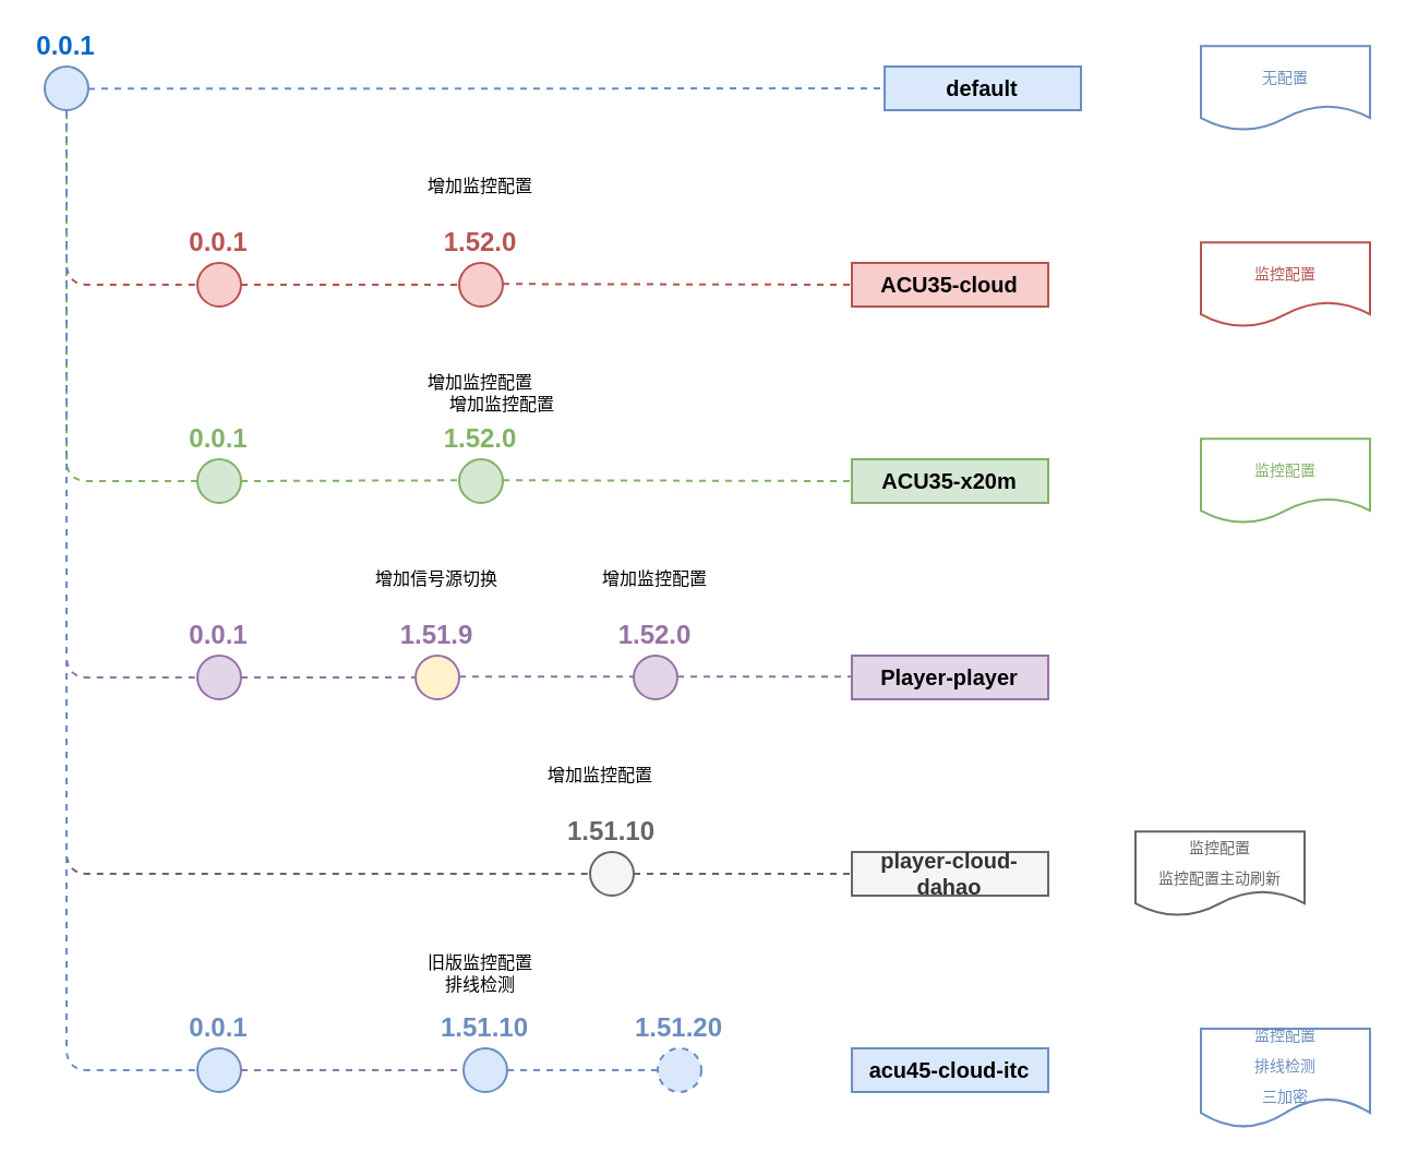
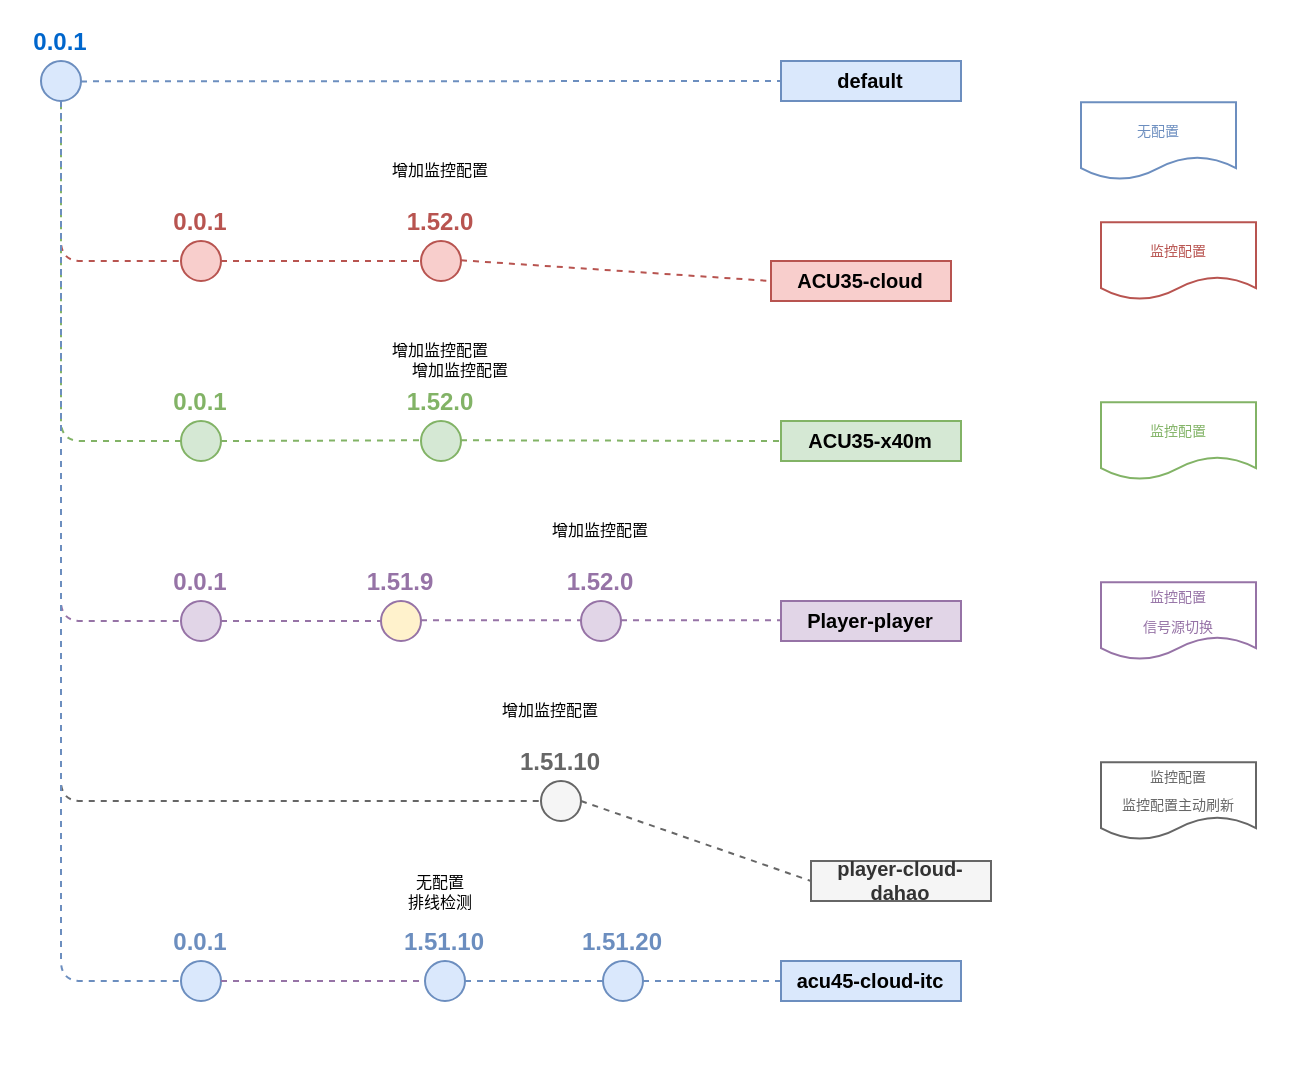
  <mxCell id="0" />
  <mxCell id="1" parent="0" />
  <mxCell id="2" value="0.0.1" style="ellipse;whiteSpace=wrap;html=1;aspect=fixed;fillColor=#dae8fc;strokeColor=#6c8ebf;fontStyle=1;labelPosition=center;verticalLabelPosition=top;align=center;verticalAlign=bottom;fontColor=#0066CC;" vertex="1" parent="1"><mxGeometry x="20" y="30" width="20" height="20" as="geometry" /></mxCell>
- <mxCell id="3" value="default" style="text;html=1;strokeColor=#6C8EBF;fillColor=#dae8fc;align=center;verticalAlign=middle;whiteSpace=wrap;rounded=0;fontSize=10;fontStyle=1" vertex="1" parent="1"><mxGeometry x="405" y="30" width="90" height="20" as="geometry" /></mxCell>
- <mxCell id="4" value="ACU35-cloud" style="text;html=1;strokeColor=#b85450;fillColor=#f8cecc;align=center;verticalAlign=middle;whiteSpace=wrap;rounded=0;fontSize=10;fontStyle=1" vertex="1" parent="1"><mxGeometry x="390" y="120" width="90" height="20" as="geometry" /></mxCell>
- <mxCell id="5" value="ACU35-x20m" style="text;html=1;strokeColor=#82B366;fillColor=#d5e8d4;align=center;verticalAlign=middle;whiteSpace=wrap;rounded=0;fontSize=10;fontStyle=1" vertex="1" parent="1"><mxGeometry x="390" y="210" width="90" height="20" as="geometry" /></mxCell>
+ <mxCell id="3" value="default" style="text;html=1;strokeColor=#6C8EBF;fillColor=#dae8fc;align=center;verticalAlign=middle;whiteSpace=wrap;rounded=0;fontSize=10;fontStyle=1" vertex="1" parent="1"><mxGeometry x="390" y="30" width="90" height="20" as="geometry" /></mxCell>
+ <mxCell id="4" value="ACU35-cloud" style="text;html=1;strokeColor=#b85450;fillColor=#f8cecc;align=center;verticalAlign=middle;whiteSpace=wrap;rounded=0;fontSize=10;fontStyle=1" vertex="1" parent="1"><mxGeometry x="385" y="130" width="90" height="20" as="geometry" /></mxCell>
+ <mxCell id="5" value="ACU35-x40m" style="text;html=1;strokeColor=#82B366;fillColor=#d5e8d4;align=center;verticalAlign=middle;whiteSpace=wrap;rounded=0;fontSize=10;fontStyle=1" vertex="1" parent="1"><mxGeometry x="390" y="210" width="90" height="20" as="geometry" /></mxCell>
  <mxCell id="6" value="" style="endArrow=none;dashed=1;html=1;fillColor=#dae8fc;strokeColor=#6c8ebf;entryX=0;entryY=0.5;entryDx=0;entryDy=0;" edge="1" parent="1" source="2" target="3"><mxGeometry width="50" height="50" relative="1" as="geometry"><mxPoint x="-380" y="40" as="sourcePoint" /><mxPoint x="210" y="40" as="targetPoint" /><Array as="points" /></mxGeometry></mxCell>
  <mxCell id="7" value="Player-player" style="text;html=1;strokeColor=#9673a6;fillColor=#e1d5e7;align=center;verticalAlign=middle;whiteSpace=wrap;rounded=0;fontSize=10;fontStyle=1" vertex="1" parent="1"><mxGeometry x="390" y="300" width="90" height="20" as="geometry" /></mxCell>
- <mxCell id="8" value="player-cloud-dahao" style="text;html=1;strokeColor=#666666;fillColor=#f5f5f5;align=center;verticalAlign=middle;whiteSpace=wrap;rounded=0;fontColor=#333333;fontSize=10;fontStyle=1" vertex="1" parent="1"><mxGeometry x="390" y="390" width="90" height="20" as="geometry" /></mxCell>
+ <mxCell id="8" value="player-cloud-dahao" style="text;html=1;strokeColor=#666666;fillColor=#f5f5f5;align=center;verticalAlign=middle;whiteSpace=wrap;rounded=0;fontColor=#333333;fontSize=10;fontStyle=1" vertex="1" parent="1"><mxGeometry x="405" y="430" width="90" height="20" as="geometry" /></mxCell>
  <mxCell id="9" value="&lt;font color=&quot;#b85450&quot;&gt;0.0.1&lt;/font&gt;" style="ellipse;whiteSpace=wrap;html=1;aspect=fixed;fillColor=#F8CECC;strokeColor=#B85450;fontStyle=1;labelPosition=center;verticalLabelPosition=top;align=center;verticalAlign=bottom;" vertex="1" parent="1"><mxGeometry x="90" y="120" width="20" height="20" as="geometry" /></mxCell>
  <mxCell id="10" value="&lt;font color=&quot;#b85450&quot;&gt;1.52.0&lt;/font&gt;" style="ellipse;whiteSpace=wrap;html=1;aspect=fixed;fillColor=#F8CECC;strokeColor=#B85450;fontStyle=1;labelPosition=center;verticalLabelPosition=top;align=center;verticalAlign=bottom;" vertex="1" parent="1"><mxGeometry x="210" y="120" width="20" height="20" as="geometry" /></mxCell>
  <mxCell id="11" value="&lt;font style=&quot;font-size: 7px;&quot; color=&quot;#b85450&quot;&gt;&lt;span style=&quot;text-wrap-mode: nowrap;&quot;&gt;监控配置&lt;/span&gt;&lt;/font&gt;" style="shape=document;whiteSpace=wrap;html=1;boundedLbl=1;strokeColor=#B85450;" vertex="1" parent="1"><mxGeometry x="550" y="110.63" width="77.5" height="38.75" as="geometry" /></mxCell>
  <mxCell id="12" value="&lt;font color=&quot;#82b366&quot;&gt;0.0.1&lt;/font&gt;" style="ellipse;whiteSpace=wrap;html=1;aspect=fixed;fillColor=#d5e8d4;strokeColor=#82b366;fontStyle=1;labelPosition=center;verticalLabelPosition=top;align=center;verticalAlign=bottom;" vertex="1" parent="1"><mxGeometry x="90" y="210" width="20" height="20" as="geometry" /></mxCell>
  <mxCell id="13" value="&lt;font color=&quot;#82b366&quot;&gt;1.52.0&lt;/font&gt;" style="ellipse;whiteSpace=wrap;html=1;aspect=fixed;fillColor=#d5e8d4;strokeColor=#82b366;fontStyle=1;labelPosition=center;verticalLabelPosition=top;align=center;verticalAlign=bottom;" vertex="1" parent="1"><mxGeometry x="210" y="210" width="20" height="20" as="geometry" /></mxCell>
- <mxCell id="14" value="&lt;font color=&quot;#6c8ebf&quot;&gt;&lt;span style=&quot;font-size: 7px; text-wrap-mode: nowrap;&quot;&gt;无配置&lt;/span&gt;&lt;/font&gt;" style="shape=document;whiteSpace=wrap;html=1;boundedLbl=1;strokeColor=#6C8EBF;" vertex="1" parent="1"><mxGeometry x="550" y="20.63" width="77.5" height="38.75" as="geometry" /></mxCell>
+ <mxCell id="14" value="&lt;font color=&quot;#6c8ebf&quot;&gt;&lt;span style=&quot;font-size: 7px; text-wrap-mode: nowrap;&quot;&gt;无配置&lt;/span&gt;&lt;/font&gt;" style="shape=document;whiteSpace=wrap;html=1;boundedLbl=1;strokeColor=#6C8EBF;" vertex="1" parent="1"><mxGeometry x="540" y="50.63" width="77.5" height="38.75" as="geometry" /></mxCell>
  <mxCell id="15" value="&lt;font color=&quot;#82b366&quot; style=&quot;font-size: 7px;&quot;&gt;&lt;span style=&quot;text-wrap-mode: nowrap;&quot;&gt;监控配置&lt;/span&gt;&lt;/font&gt;" style="shape=document;whiteSpace=wrap;html=1;boundedLbl=1;strokeColor=#82B366;" vertex="1" parent="1"><mxGeometry x="550" y="200.63" width="77.5" height="38.75" as="geometry" /></mxCell>
  <mxCell id="16" style="edgeStyle=orthogonalEdgeStyle;rounded=1;orthogonalLoop=1;jettySize=auto;html=1;dashed=1;endArrow=none;endFill=0;fillColor=#d5e8d4;strokeColor=#B85450;exitX=0.5;exitY=1;exitDx=0;exitDy=0;entryX=0;entryY=0.5;entryDx=0;entryDy=0;" edge="1" parent="1" source="2" target="9"><mxGeometry relative="1" as="geometry"><Array as="points"><mxPoint x="30" y="130" /></Array><mxPoint x="30" y="90" as="sourcePoint" /><mxPoint x="80" y="130" as="targetPoint" /></mxGeometry></mxCell>
  <mxCell id="17" style="edgeStyle=orthogonalEdgeStyle;rounded=1;orthogonalLoop=1;jettySize=auto;html=1;dashed=1;endArrow=none;endFill=0;fontSize=10;fontColor=#FFB570;fillColor=#ffe6cc;strokeColor=#82B366;entryX=0.5;entryY=1;entryDx=0;entryDy=0;exitX=0;exitY=0.5;exitDx=0;exitDy=0;" edge="1" parent="1" source="12" target="2"><mxGeometry relative="1" as="geometry"><Array as="points" /><mxPoint x="60" y="220" as="sourcePoint" /><mxPoint x="45.03" y="180" as="targetPoint" /></mxGeometry></mxCell>
  <mxCell id="18" value="" style="endArrow=none;dashed=1;html=1;fillColor=#dae8fc;strokeColor=#B85450;rounded=0;exitX=1;exitY=0.5;exitDx=0;exitDy=0;entryX=0;entryY=0.5;entryDx=0;entryDy=0;" edge="1" parent="1" source="9" target="10"><mxGeometry width="50" height="50" relative="1" as="geometry"><mxPoint x="130" y="150" as="sourcePoint" /><mxPoint x="720" y="150" as="targetPoint" /><Array as="points" /></mxGeometry></mxCell>
  <mxCell id="19" value="" style="endArrow=none;dashed=1;html=1;fillColor=#dae8fc;strokeColor=#82B366;rounded=0;entryX=0;entryY=0.5;entryDx=0;entryDy=0;" edge="1" parent="1"><mxGeometry width="50" height="50" relative="1" as="geometry"><mxPoint x="110" y="220" as="sourcePoint" /><mxPoint x="210" y="219.65" as="targetPoint" /><Array as="points" /></mxGeometry></mxCell>
  <mxCell id="20" value="" style="endArrow=none;dashed=1;html=1;fillColor=#dae8fc;strokeColor=#B85450;rounded=0;exitX=1;exitY=0.5;exitDx=0;exitDy=0;entryX=0;entryY=0.5;entryDx=0;entryDy=0;" edge="1" parent="1" target="4"><mxGeometry width="50" height="50" relative="1" as="geometry"><mxPoint x="230" y="129.65" as="sourcePoint" /><mxPoint x="330" y="129.65" as="targetPoint" /><Array as="points" /></mxGeometry></mxCell>
  <mxCell id="21" value="" style="endArrow=none;dashed=1;html=1;fillColor=#dae8fc;strokeColor=#82B366;rounded=0;exitX=1;exitY=0.5;exitDx=0;exitDy=0;entryX=0;entryY=0.5;entryDx=0;entryDy=0;" edge="1" parent="1"><mxGeometry width="50" height="50" relative="1" as="geometry"><mxPoint x="230" y="219.64" as="sourcePoint" /><mxPoint x="390" y="219.99" as="targetPoint" /><Array as="points" /></mxGeometry></mxCell>
  <mxCell id="22" value="&lt;font color=&quot;#9673a6&quot;&gt;0.0.1&lt;/font&gt;" style="ellipse;whiteSpace=wrap;html=1;aspect=fixed;fillColor=#E1D5E7;strokeColor=#9673A6;fontStyle=1;labelPosition=center;verticalLabelPosition=top;align=center;verticalAlign=bottom;" vertex="1" parent="1"><mxGeometry x="90" y="300" width="20" height="20" as="geometry" /></mxCell>
+ <mxCell id="23" value="&lt;font style=&quot;line-height: 100%; font-size: 7px;&quot;&gt;&lt;span style=&quot;text-wrap-mode: nowrap;&quot;&gt;监控配置&lt;/span&gt;&lt;/font&gt;&lt;div&gt;&lt;span style=&quot;font-size: 7px; font-family: 宋体, monospace; background-color: initial;&quot;&gt;信号源切换&lt;/span&gt;&lt;/div&gt;" style="shape=document;whiteSpace=wrap;html=1;boundedLbl=1;strokeColor=#9673A6;fontColor=#9673A6;fillColor=default;" vertex="1" parent="1"><mxGeometry x="550" y="290.63" width="77.5" height="38.75" as="geometry" /></mxCell>
  <mxCell id="24" value="&lt;font color=&quot;#9673a6&quot;&gt;1.52.0&lt;/font&gt;" style="ellipse;whiteSpace=wrap;html=1;aspect=fixed;fillColor=#E1D5E7;strokeColor=#9673A6;fontStyle=1;labelPosition=center;verticalLabelPosition=top;align=center;verticalAlign=bottom;" vertex="1" parent="1"><mxGeometry x="290" y="300" width="20" height="20" as="geometry" /></mxCell>
  <mxCell id="25" value="增加监控配置" style="text;html=1;align=center;verticalAlign=middle;whiteSpace=wrap;rounded=0;fontSize=8;" vertex="1" parent="1"><mxGeometry x="190" y="70" width="60" height="30" as="geometry" /></mxCell>
  <mxCell id="26" value="增加监控配置" style="text;html=1;align=center;verticalAlign=middle;whiteSpace=wrap;rounded=0;fontSize=8;" vertex="1" parent="1"><mxGeometry x="190" y="160" width="60" height="30" as="geometry" /></mxCell>
  <mxCell id="27" value="增加监控配置" style="text;html=1;align=center;verticalAlign=middle;whiteSpace=wrap;rounded=0;fontSize=8;" vertex="1" parent="1"><mxGeometry x="270" y="250" width="60" height="30" as="geometry" /></mxCell>
  <mxCell id="28" value="&lt;font color=&quot;#9673a6&quot;&gt;1.51.9&lt;/font&gt;" style="ellipse;whiteSpace=wrap;html=1;aspect=fixed;fillColor=#fff2cc;strokeColor=#9673A6;fontStyle=1;labelPosition=center;verticalLabelPosition=top;align=center;verticalAlign=bottom;" vertex="1" parent="1"><mxGeometry x="190" y="300" width="20" height="20" as="geometry" /></mxCell>
- <mxCell id="29" value="增加信号源切换" style="text;html=1;align=center;verticalAlign=middle;whiteSpace=wrap;rounded=0;fontSize=8;" vertex="1" parent="1"><mxGeometry x="170" y="250" width="60" height="30" as="geometry" /></mxCell>
  <mxCell id="30" style="edgeStyle=orthogonalEdgeStyle;rounded=1;orthogonalLoop=1;jettySize=auto;html=1;dashed=1;endArrow=none;endFill=0;fillColor=#d5e8d4;strokeColor=#9673A6;exitX=0.5;exitY=1;exitDx=0;exitDy=0;entryX=0;entryY=0.5;entryDx=0;entryDy=0;" edge="1" parent="1" source="2" target="22"><mxGeometry relative="1" as="geometry"><Array as="points"><mxPoint x="30" y="310" /></Array><mxPoint x="-40" y="280" as="sourcePoint" /><mxPoint x="10" y="320" as="targetPoint" /></mxGeometry></mxCell>
  <mxCell id="31" value="" style="endArrow=none;dashed=1;html=1;fillColor=#dae8fc;strokeColor=#9673A6;rounded=0;entryX=0;entryY=0.5;entryDx=0;entryDy=0;exitX=1;exitY=0.5;exitDx=0;exitDy=0;" edge="1" parent="1" source="22" target="28"><mxGeometry width="50" height="50" relative="1" as="geometry"><mxPoint x="120" y="230" as="sourcePoint" /><mxPoint x="220" y="229.65" as="targetPoint" /><Array as="points" /></mxGeometry></mxCell>
  <mxCell id="32" value="" style="endArrow=none;dashed=1;html=1;fillColor=#dae8fc;strokeColor=#9673A6;rounded=0;entryX=0;entryY=0.5;entryDx=0;entryDy=0;exitX=1;exitY=0.5;exitDx=0;exitDy=0;" edge="1" parent="1"><mxGeometry width="50" height="50" relative="1" as="geometry"><mxPoint x="210" y="309.63" as="sourcePoint" /><mxPoint x="290" y="309.63" as="targetPoint" /><Array as="points" /></mxGeometry></mxCell>
  <mxCell id="33" value="" style="endArrow=none;dashed=1;html=1;fillColor=#dae8fc;strokeColor=#9673A6;rounded=0;entryX=0;entryY=0.5;entryDx=0;entryDy=0;exitX=1;exitY=0.5;exitDx=0;exitDy=0;" edge="1" parent="1"><mxGeometry width="50" height="50" relative="1" as="geometry"><mxPoint x="310" y="309.63" as="sourcePoint" /><mxPoint x="390" y="309.63" as="targetPoint" /><Array as="points" /></mxGeometry></mxCell>
  <mxCell id="34" value="&lt;font color=&quot;#666666&quot;&gt;1.51.10&lt;/font&gt;" style="ellipse;whiteSpace=wrap;html=1;aspect=fixed;fillColor=#F5F5F5;strokeColor=#666666;fontStyle=1;labelPosition=center;verticalLabelPosition=top;align=center;verticalAlign=bottom;" vertex="1" parent="1"><mxGeometry x="270" y="390" width="20" height="20" as="geometry" /></mxCell>
  <mxCell id="35" style="edgeStyle=orthogonalEdgeStyle;rounded=1;orthogonalLoop=1;jettySize=auto;html=1;dashed=1;endArrow=none;endFill=0;fillColor=#d5e8d4;strokeColor=#666666;entryX=0;entryY=0.5;entryDx=0;entryDy=0;exitX=0.5;exitY=1;exitDx=0;exitDy=0;" edge="1" parent="1" source="2" target="34"><mxGeometry relative="1" as="geometry"><Array as="points"><mxPoint x="30" y="400" /></Array><mxPoint x="220" y="230" as="sourcePoint" /><mxPoint x="250" y="410" as="targetPoint" /></mxGeometry></mxCell>
- <mxCell id="36" value="&lt;font style=&quot;font-size: 7px; line-height: 100%;&quot;&gt;&lt;span style=&quot;text-wrap-mode: nowrap;&quot;&gt;监控配置&lt;/span&gt;&lt;/font&gt;&lt;div style=&quot;line-height: 100%;&quot;&gt;&lt;font&gt;&lt;span style=&quot;font-size: 7px; text-wrap-mode: nowrap;&quot;&gt;监控配置主动刷新&lt;/span&gt;&lt;/font&gt;&lt;/div&gt;" style="shape=document;whiteSpace=wrap;html=1;boundedLbl=1;strokeColor=#666666;fontColor=#666666;" vertex="1" parent="1"><mxGeometry x="520" y="380.63" width="77.5" height="38.75" as="geometry" /></mxCell>
+ <mxCell id="36" value="&lt;font style=&quot;font-size: 7px; line-height: 100%;&quot;&gt;&lt;span style=&quot;text-wrap-mode: nowrap;&quot;&gt;监控配置&lt;/span&gt;&lt;/font&gt;&lt;div style=&quot;line-height: 100%;&quot;&gt;&lt;font&gt;&lt;span style=&quot;font-size: 7px; text-wrap-mode: nowrap;&quot;&gt;监控配置主动刷新&lt;/span&gt;&lt;/font&gt;&lt;/div&gt;" style="shape=document;whiteSpace=wrap;html=1;boundedLbl=1;strokeColor=#666666;fontColor=#666666;" vertex="1" parent="1"><mxGeometry x="550" y="380.63" width="77.5" height="38.75" as="geometry" /></mxCell>
  <mxCell id="37" value="" style="endArrow=none;dashed=1;html=1;fillColor=#dae8fc;strokeColor=#666666;rounded=0;exitX=1;exitY=0.5;exitDx=0;exitDy=0;entryX=0;entryY=0.5;entryDx=0;entryDy=0;" edge="1" parent="1" source="34" target="8"><mxGeometry width="50" height="50" relative="1" as="geometry"><mxPoint x="240" y="229.64" as="sourcePoint" /><mxPoint x="400" y="229.99" as="targetPoint" /><Array as="points" /></mxGeometry></mxCell>
  <mxCell id="38" value="增加监控配置" style="text;html=1;align=center;verticalAlign=middle;whiteSpace=wrap;rounded=0;fontSize=8;" vertex="1" parent="1"><mxGeometry x="200" y="170" width="60" height="30" as="geometry" /></mxCell>
  <mxCell id="39" value="&lt;div&gt;acu45-cloud-itc&lt;/div&gt;" style="text;html=1;strokeColor=#6c8ebf;fillColor=#dae8fc;align=center;verticalAlign=middle;whiteSpace=wrap;rounded=0;fontSize=10;fontStyle=1" vertex="1" parent="1"><mxGeometry x="390" y="480" width="90" height="20" as="geometry" /></mxCell>
- <mxCell id="40" value="&lt;font color=&quot;#6c8ebf&quot; style=&quot;font-size: 7px; line-height: 100%;&quot;&gt;&lt;span style=&quot;text-wrap-mode: nowrap;&quot;&gt;监控配置&lt;/span&gt;&lt;/font&gt;&lt;div&gt;&lt;div style=&quot;line-height: 100%;&quot;&gt;&lt;font color=&quot;#6c8ebf&quot;&gt;&lt;span style=&quot;font-size: 7px; text-wrap-mode: nowrap;&quot;&gt;排线检测&lt;/span&gt;&lt;/font&gt;&lt;/div&gt;&lt;/div&gt;&lt;div style=&quot;line-height: 100%;&quot;&gt;&lt;font color=&quot;#6c8ebf&quot;&gt;&lt;span style=&quot;font-size: 7px; text-wrap-mode: nowrap;&quot;&gt;三加密&lt;/span&gt;&lt;/font&gt;&lt;/div&gt;" style="shape=document;whiteSpace=wrap;html=1;boundedLbl=1;strokeColor=#6c8ebf;fillColor=default;" vertex="1" parent="1"><mxGeometry x="550" y="471" width="77.5" height="45.37" as="geometry" /></mxCell>
  <mxCell id="41" style="edgeStyle=orthogonalEdgeStyle;rounded=1;orthogonalLoop=1;jettySize=auto;html=1;dashed=1;endArrow=none;endFill=0;fillColor=#d5e8d4;strokeColor=#6C8EBF;exitX=0.5;exitY=1;exitDx=0;exitDy=0;entryX=0;entryY=0.5;entryDx=0;entryDy=0;" edge="1" parent="1" source="2" target="45"><mxGeometry relative="1" as="geometry"><Array as="points"><mxPoint x="30" y="490" /></Array><mxPoint x="200" y="458" as="sourcePoint" /><mxPoint x="66" y="470" as="targetPoint" /></mxGeometry></mxCell>
  <mxCell id="42" value="&lt;font color=&quot;#6c8ebf&quot;&gt;1.51.10&lt;/font&gt;" style="ellipse;whiteSpace=wrap;html=1;aspect=fixed;fillColor=#DAE8FC;strokeColor=#6C8EBF;fontStyle=1;labelPosition=center;verticalLabelPosition=top;align=center;verticalAlign=bottom;" vertex="1" parent="1"><mxGeometry x="212" y="480" width="20" height="20" as="geometry" /></mxCell>
  <mxCell id="43" value="" style="endArrow=none;dashed=1;html=1;fillColor=#dae8fc;strokeColor=#6C8EBF;rounded=0;exitX=1;exitY=0.5;exitDx=0;exitDy=0;entryX=0;entryY=0.5;entryDx=0;entryDy=0;" edge="1" parent="1" source="42" target="47"><mxGeometry width="50" height="50" relative="1" as="geometry"><mxPoint x="221" y="569" as="sourcePoint" /><mxPoint x="379" y="569" as="targetPoint" /><Array as="points" /></mxGeometry></mxCell>
- <mxCell id="44" value="旧版监控配置&lt;div&gt;排线检测&lt;/div&gt;" style="text;html=1;align=center;verticalAlign=middle;whiteSpace=wrap;rounded=0;fontSize=8;" vertex="1" parent="1"><mxGeometry x="190" y="431" width="60" height="30" as="geometry" /></mxCell>
+ <mxCell id="44" value="无配置&lt;div&gt;排线检测&lt;/div&gt;" style="text;html=1;align=center;verticalAlign=middle;whiteSpace=wrap;rounded=0;fontSize=8;" vertex="1" parent="1"><mxGeometry x="190" y="431" width="60" height="30" as="geometry" /></mxCell>
  <mxCell id="45" value="&lt;font color=&quot;#6c8ebf&quot;&gt;0.0.1&lt;/font&gt;" style="ellipse;whiteSpace=wrap;html=1;aspect=fixed;fillColor=#DAE8FC;strokeColor=#6C8EBF;fontStyle=1;labelPosition=center;verticalLabelPosition=top;align=center;verticalAlign=bottom;" vertex="1" parent="1"><mxGeometry x="90" y="480" width="20" height="20" as="geometry" /></mxCell>
  <mxCell id="46" value="" style="endArrow=none;dashed=1;html=1;fillColor=#dae8fc;strokeColor=#9673A6;rounded=0;entryX=0;entryY=0.5;entryDx=0;entryDy=0;exitX=1;exitY=0.5;exitDx=0;exitDy=0;" edge="1" parent="1" source="45" target="42"><mxGeometry width="50" height="50" relative="1" as="geometry"><mxPoint x="125" y="489.58" as="sourcePoint" /><mxPoint x="205" y="489.58" as="targetPoint" /><Array as="points" /></mxGeometry></mxCell>
- <mxCell id="47" value="&lt;font color=&quot;#6c8ebf&quot;&gt;1.51.20&lt;/font&gt;" style="ellipse;whiteSpace=wrap;html=1;aspect=fixed;fillColor=#DAE8FC;strokeColor=#6C8EBF;fontStyle=1;labelPosition=center;verticalLabelPosition=top;align=center;verticalAlign=bottom;dashed=1;" vertex="1" parent="1"><mxGeometry x="301" y="480" width="20" height="20" as="geometry" /></mxCell>
+ <mxCell id="47" value="&lt;font color=&quot;#6c8ebf&quot;&gt;1.51.20&lt;/font&gt;" style="ellipse;whiteSpace=wrap;html=1;aspect=fixed;fillColor=#DAE8FC;strokeColor=#6C8EBF;fontStyle=1;labelPosition=center;verticalLabelPosition=top;align=center;verticalAlign=bottom;" vertex="1" parent="1"><mxGeometry x="301" y="480" width="20" height="20" as="geometry" /></mxCell>
+ <mxCell id="48" value="" style="endArrow=none;dashed=1;html=1;fillColor=#dae8fc;strokeColor=#6C8EBF;rounded=0;exitX=1;exitY=0.5;exitDx=0;exitDy=0;entryX=0;entryY=0.5;entryDx=0;entryDy=0;" edge="1" parent="1" source="47" target="39"><mxGeometry width="50" height="50" relative="1" as="geometry"><mxPoint x="242" y="500" as="sourcePoint" /><mxPoint x="311" y="500" as="targetPoint" /><Array as="points" /></mxGeometry></mxCell>
  <mxCell id="49" value="增加监控配置" style="text;html=1;align=center;verticalAlign=middle;whiteSpace=wrap;rounded=0;fontSize=8;" vertex="1" parent="1"><mxGeometry x="245" y="333" width="60" height="43" as="geometry" /></mxCell>
